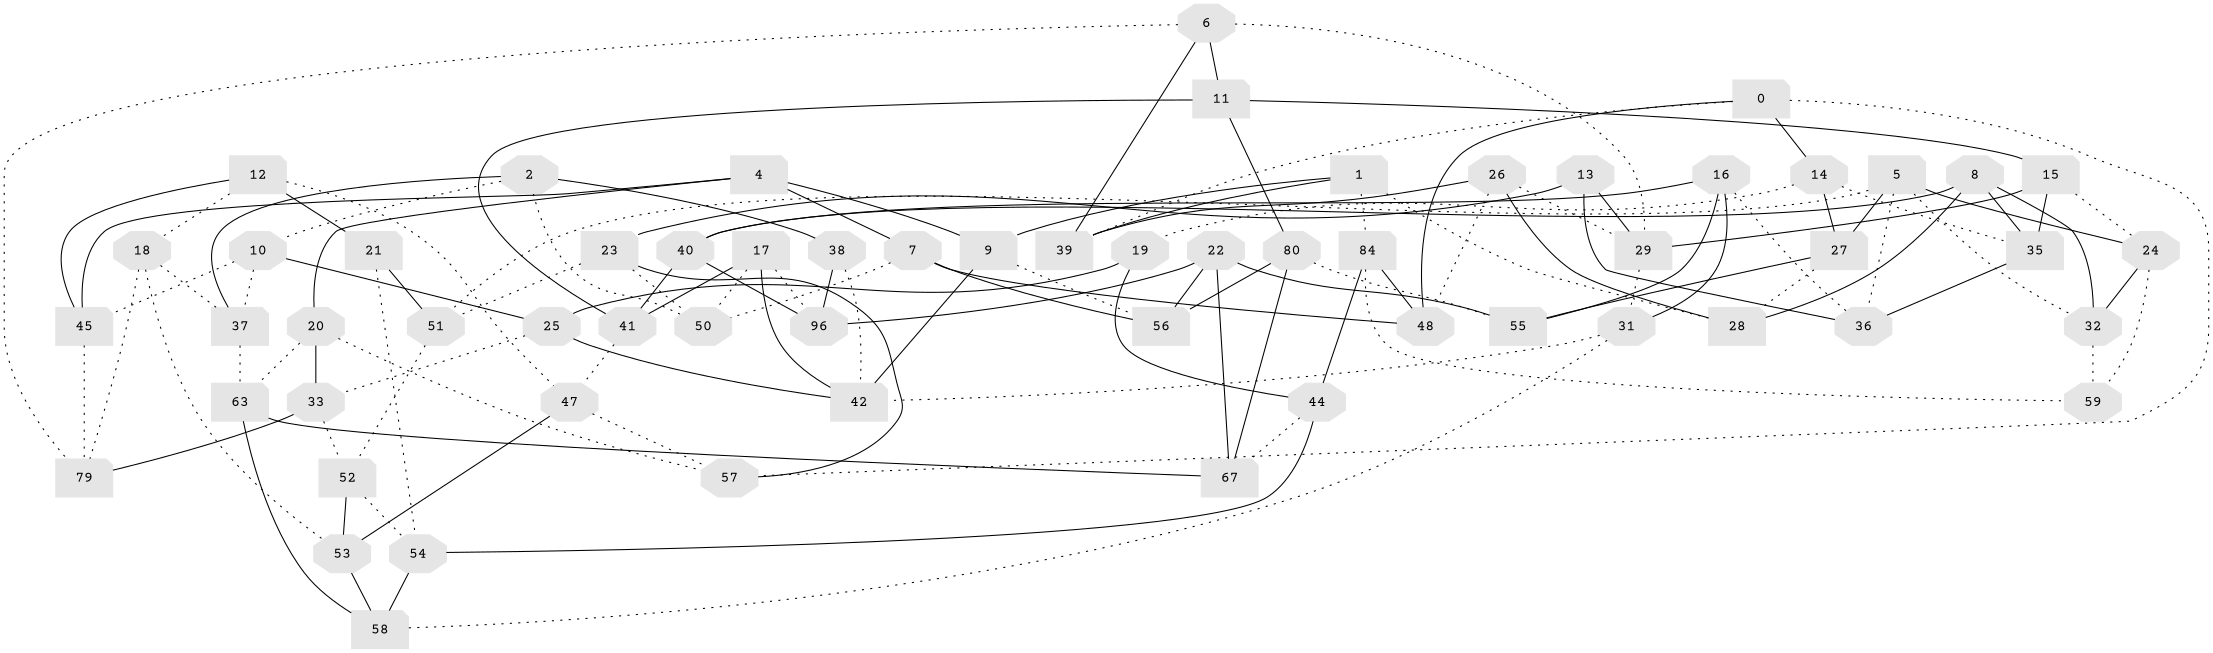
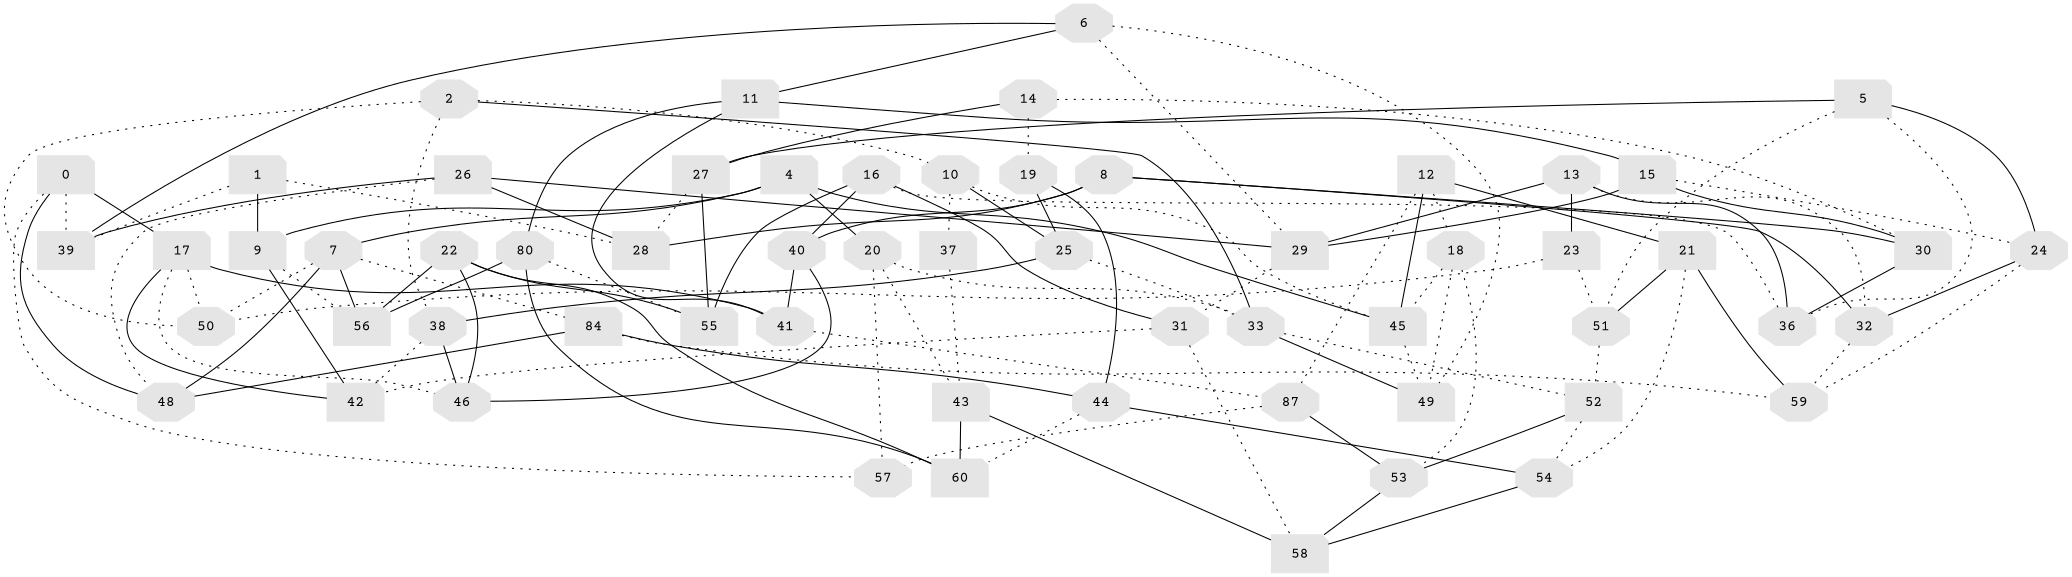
  graph {
    fontname="Courier Prime"
    node [color=gray90 fontname="Courier Prime" shape=octagon style=filled]
    edge [fontname="Courier Prime" style=solid]
    1 [shape=note]
    9 [shape=note]
    28 [shape=note]
    n4 [label=84 shape=note]
    39 [shape=note]
    56 [shape=note]
    42 [shape=note]
    48
    44
    59
    2
    10
    37 [shape=note]
    38
    50
    45 [shape=note]
    25
-   43 [shape=note label=63]
-   46 [label=96]
+   43 [shape=note]
+   46
    n20 [label=0 shape=note]
    14
    57
    27 [shape=note]
-   35 [shape=note]
+   35 [shape=note label=30]
    19
    4 [shape=note]
    7
    20
    33
-   49 [shape=note label=79]
+   49 [shape=note]
    5 [shape=note]
    24
    36
    51
    32
    55 [shape=note]
    52 [shape=note]
    6
    11 [shape=note]
    29 [shape=note]
    15 [shape=note]
    n42 [label=80]
    41
    31
    8
    40
-   60 [shape=note label=67]
-   47
+   60 [shape=note]
+   47 [label=87]
    12 [shape=note]
    18
    21 [shape=note]
    53
    54
    13
    23 [shape=note]
    16
    58 [shape=note]
    17 [shape=note]
    22
-   26
+   26 [shape=note]
    1 -- 9
    1 -- 28 [style=dotted]
-   1 -- n4 [style=dotted]
-   1 -- 39
+   7 -- n4 [style=dotted]
+   1 -- 39 [style=dotted]
    9 -- 56 [style=dotted]
    9 -- 42
    n4 -- 48
    n4 -- 44
    n4 -- 59 [style=dotted]
    44 -- 60 [style=dotted]
    44 -- 54
    2 -- 10 [style=dotted]
-   2 -- 37
-   2 -- 38
+   2 -- 33
+   2 -- 38 [style=dotted]
    2 -- 50 [style=dotted]
    10 -- 37 [style=dotted]
    10 -- 45 [style=dotted]
    10 -- 25
    37 -- 43 [style=dotted]
    38 -- 42 [style=dotted]
    38 -- 46
    45 -- 49 [style=dotted]
-   25 -- 42
+   25 -- 38
    25 -- 33 [style=dotted]
    43 -- 60
    43 -- 58
    n20 -- 39 [style=dotted]
    n20 -- 48
-   n20 -- 14
+   n20 -- 17
    n20 -- 57 [style=dotted]
    14 -- 27
    14 -- 35 [style=dotted]
    14 -- 19 [style=dotted]
    27 -- 28 [style=dotted]
    27 -- 55
    35 -- 36
    19 -- 44
    19 -- 25
    4 -- 9
    4 -- 45
    4 -- 7
    4 -- 20
    7 -- 56
    7 -- 48
    7 -- 50 [style=dotted]
    20 -- 43 [style=dotted]
    20 -- 57 [style=dotted]
-   20 -- 33
+   20 -- 33 [style=dotted]
    33 -- 49
    33 -- 52 [style=dotted]
    5 -- 27
    5 -- 24
    5 -- 36 [style=dotted]
    5 -- 51 [style=dotted]
    24 -- 59 [style=dotted]
    24 -- 32
    51 -- 52 [style=dotted]
    32 -- 59 [style=dotted]
    52 -- 53
    52 -- 54 [style=dotted]
    6 -- 39
    6 -- 49 [style=dotted]
    6 -- 11
    6 -- 29 [style=dotted]
    11 -- 15
    11 -- n42
    11 -- 41
    29 -- 31 [style=dotted]
    15 -- 35
    15 -- 24 [style=dotted]
    15 -- 29
    n42 -- 56
    n42 -- 55 [style=dotted]
    n42 -- 60
    41 -- 47 [style=dotted]
    31 -- 42 [style=dotted]
    31 -- 58 [style=dotted]
    8 -- 28
    8 -- 35
    8 -- 32
    8 -- 40
    40 -- 46
    40 -- 41
    47 -- 57 [style=dotted]
    47 -- 53
    12 -- 45
    12 -- 47 [style=dotted]
    12 -- 18 [style=dotted]
    12 -- 21
-   18 -- 37 [style=dotted]
+   18 -- 45 [style=dotted]
    18 -- 49 [style=dotted]
    18 -- 53 [style=dotted]
+   21 -- 59
    21 -- 51
    21 -- 54 [style=dotted]
    53 -- 58
    54 -- 58
    13 -- 36
-   5 -- 32 [style=dotted]
+   13 -- 32 [style=dotted]
    13 -- 29
    13 -- 23
    23 -- 50 [style=dotted]
-   23 -- 57
    23 -- 51 [style=dotted]
    16 -- 36 [style=dotted]
    16 -- 55
    16 -- 31
    16 -- 40
    17 -- 42
    17 -- 50 [style=dotted]
    17 -- 46 [style=dotted]
    17 -- 41
    22 -- 56
    22 -- 46
    22 -- 55
    22 -- 60
    26 -- 28
    26 -- 39
    26 -- 48 [style=dotted]
-   26 -- 29 [style=dotted]
+   26 -- 29
  }
